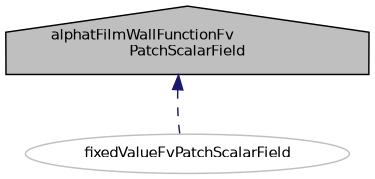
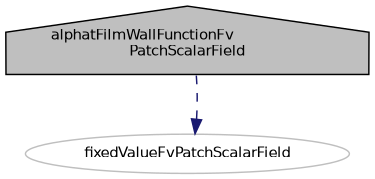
  digraph {
    node [fontname=Helvetica fontsize=10]
    n1 [color=black fillcolor=grey75 fontcolor=black height=0.2 label="alphatFilmWallFunctionFv\lPatchScalarField" shape=house style=filled width=0.4]
    n2 [color=grey75 height=0.2 label=fixedValueFvPatchScalarField shape=ellipse width=0.4]
-   n1 -> n2 [color=midnightblue dir=back fontname=Helvetica fontsize=10 labelfontname=Helvetica labelfontsize=10 style=dashed]
+   n2 -> n1 [color=midnightblue dir=back fontname=Helvetica fontsize=10 labelfontname=Helvetica labelfontsize=10 style=dashed]
  }
